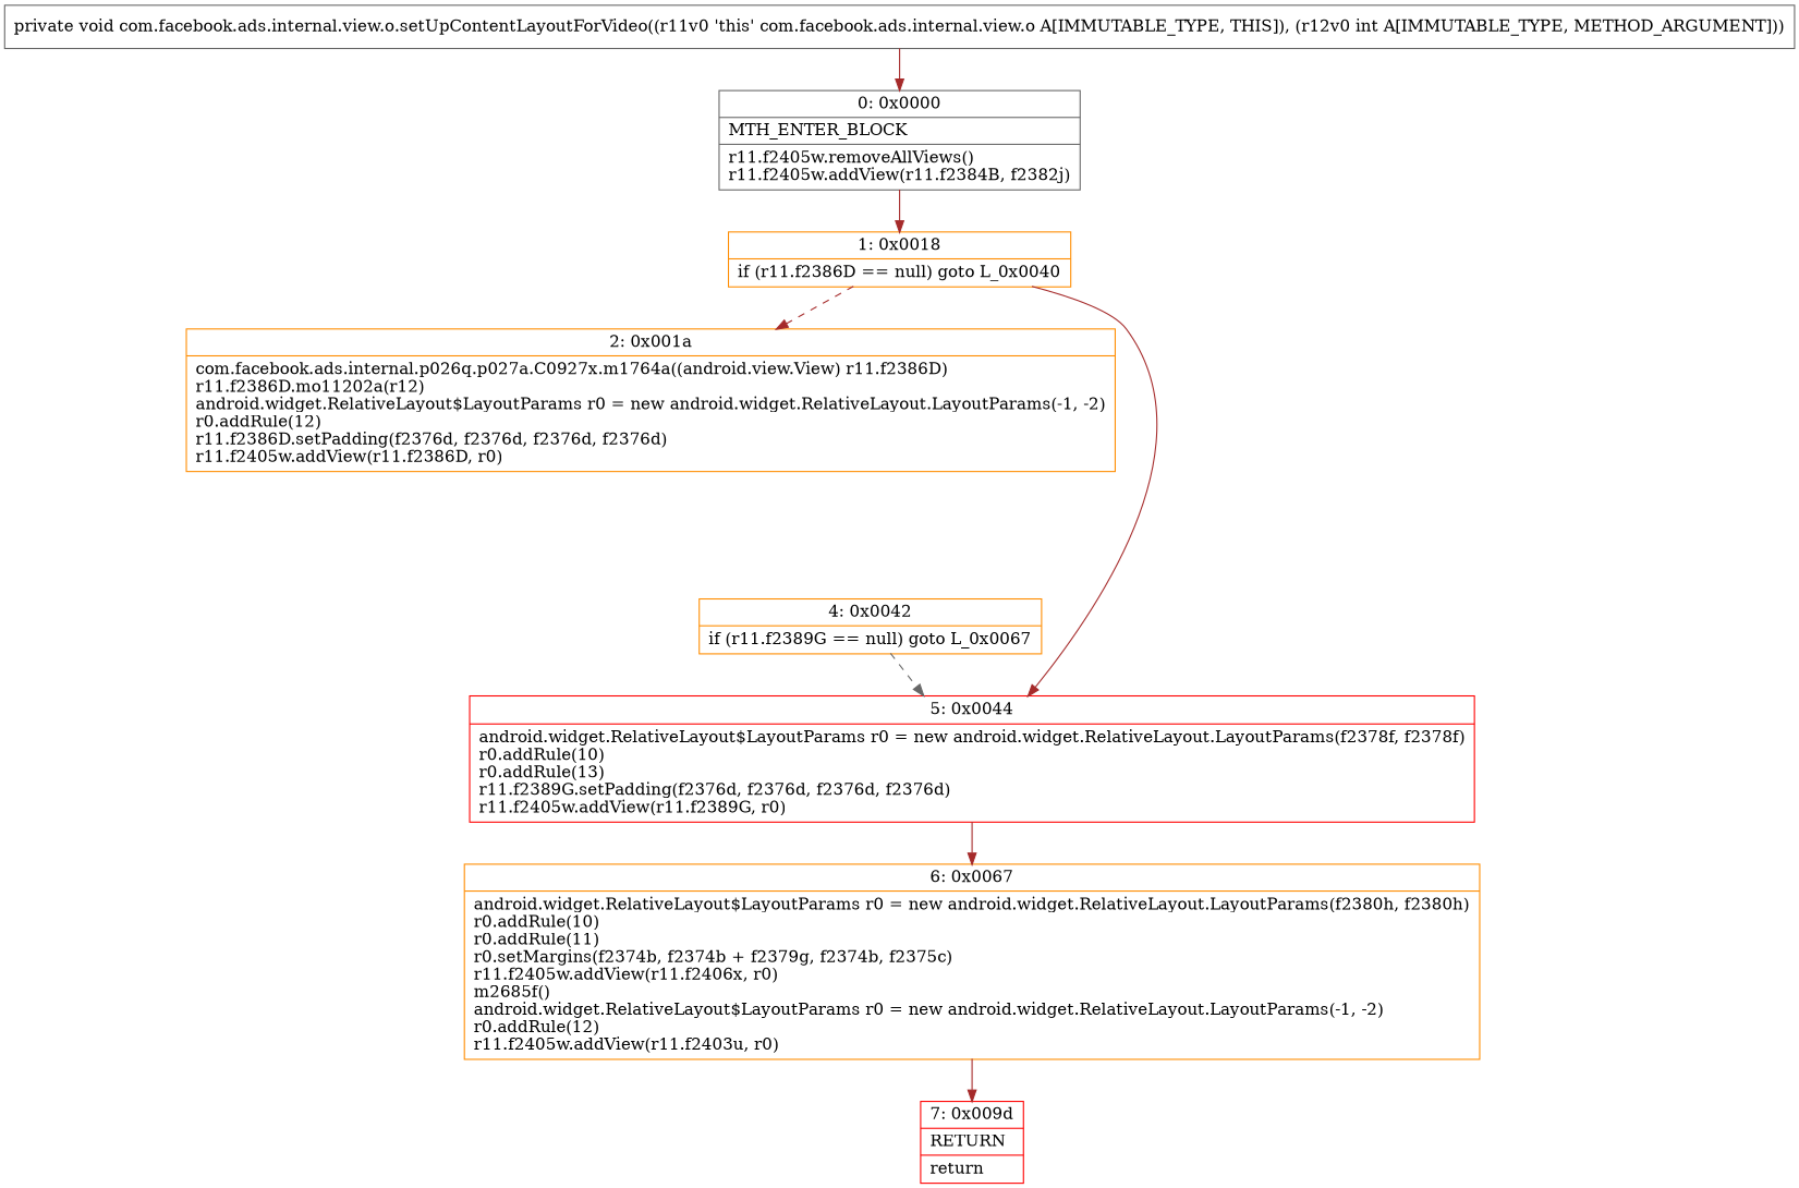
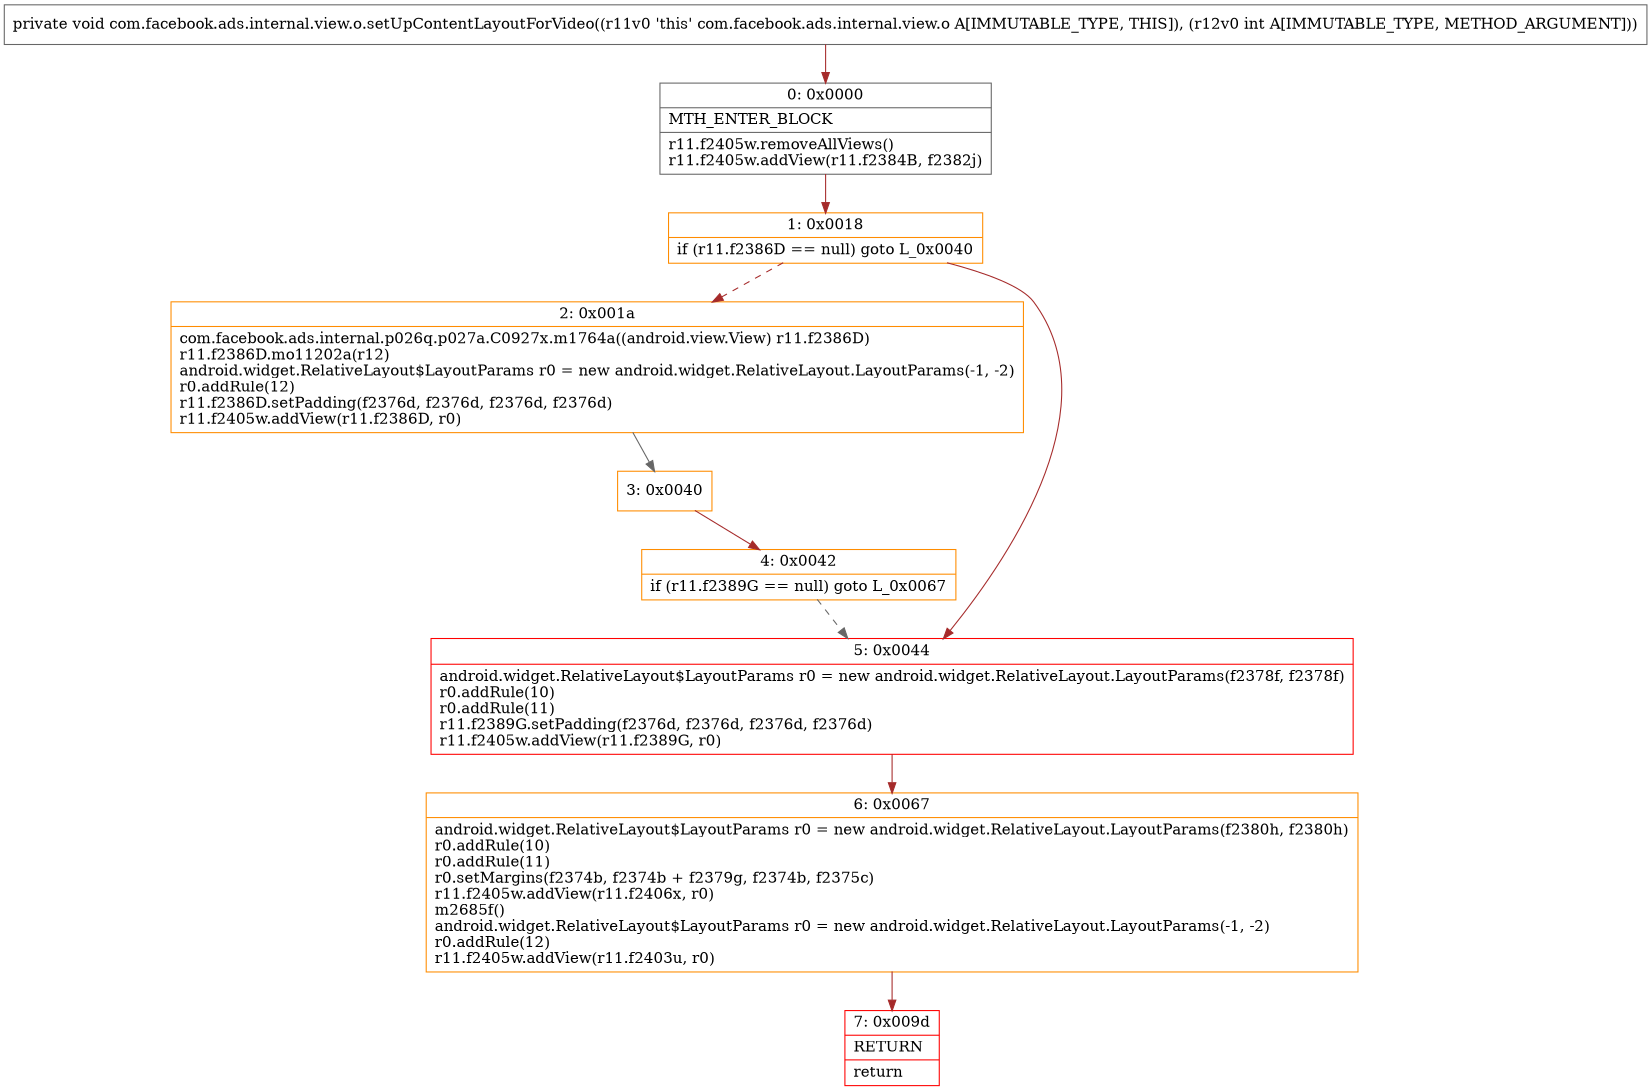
  digraph {
    node [color=darkorange shape=record]
    edge [color=brown]
    n1 [color=gray40 label="{0\:\ 0x0000|MTH_ENTER_BLOCK\l|r11.f2405w.removeAllViews()\lr11.f2405w.addView(r11.f2384B, f2382j)\l}"]
    n2 [label="{1\:\ 0x0018|if (r11.f2386D == null) goto L_0x0040\l}"]
    n3 [label="{2\:\ 0x001a|com.facebook.ads.internal.p026q.p027a.C0927x.m1764a((android.view.View) r11.f2386D)\lr11.f2386D.mo11202a(r12)\landroid.widget.RelativeLayout$LayoutParams r0 = new android.widget.RelativeLayout.LayoutParams(\-1, \-2)\lr0.addRule(12)\lr11.f2386D.setPadding(f2376d, f2376d, f2376d, f2376d)\lr11.f2405w.addView(r11.f2386D, r0)\l}"]
-   n4 [color=red label="{5\:\ 0x0044|android.widget.RelativeLayout$LayoutParams r0 = new android.widget.RelativeLayout.LayoutParams(f2378f, f2378f)\lr0.addRule(10)\lr0.addRule(13)\lr11.f2389G.setPadding(f2376d, f2376d, f2376d, f2376d)\lr11.f2405w.addView(r11.f2389G, r0)\l}"]
+   n4 [color=red label="{5\:\ 0x0044|android.widget.RelativeLayout$LayoutParams r0 = new android.widget.RelativeLayout.LayoutParams(f2378f, f2378f)\lr0.addRule(10)\lr0.addRule(11)\lr11.f2389G.setPadding(f2376d, f2376d, f2376d, f2376d)\lr11.f2405w.addView(r11.f2389G, r0)\l}"]
+   n5 [label="{3\:\ 0x0040}"]
    n6 [label="{4\:\ 0x0042|if (r11.f2389G == null) goto L_0x0067\l}"]
    n7 [label="{6\:\ 0x0067|android.widget.RelativeLayout$LayoutParams r0 = new android.widget.RelativeLayout.LayoutParams(f2380h, f2380h)\lr0.addRule(10)\lr0.addRule(11)\lr0.setMargins(f2374b, f2374b + f2379g, f2374b, f2375c)\lr11.f2405w.addView(r11.f2406x, r0)\lm2685f()\landroid.widget.RelativeLayout$LayoutParams r0 = new android.widget.RelativeLayout.LayoutParams(\-1, \-2)\lr0.addRule(12)\lr11.f2405w.addView(r11.f2403u, r0)\l}"]
    n8 [color=red label="{7\:\ 0x009d|RETURN\l|return\l}"]
    n9 [color=gray40 label="{private void com.facebook.ads.internal.view.o.setUpContentLayoutForVideo((r11v0 'this' com.facebook.ads.internal.view.o A[IMMUTABLE_TYPE, THIS]), (r12v0 int A[IMMUTABLE_TYPE, METHOD_ARGUMENT])) }"]
    n1 -> n2
    n2 -> n3 [style=dashed]
    n2 -> n4
+   n3 -> n5 [color=gray40]
    n4 -> n7
+   n5 -> n6
    n6 -> n4 [color=gray40 style=dashed]
    n7 -> n8
    n9 -> n1
  }
